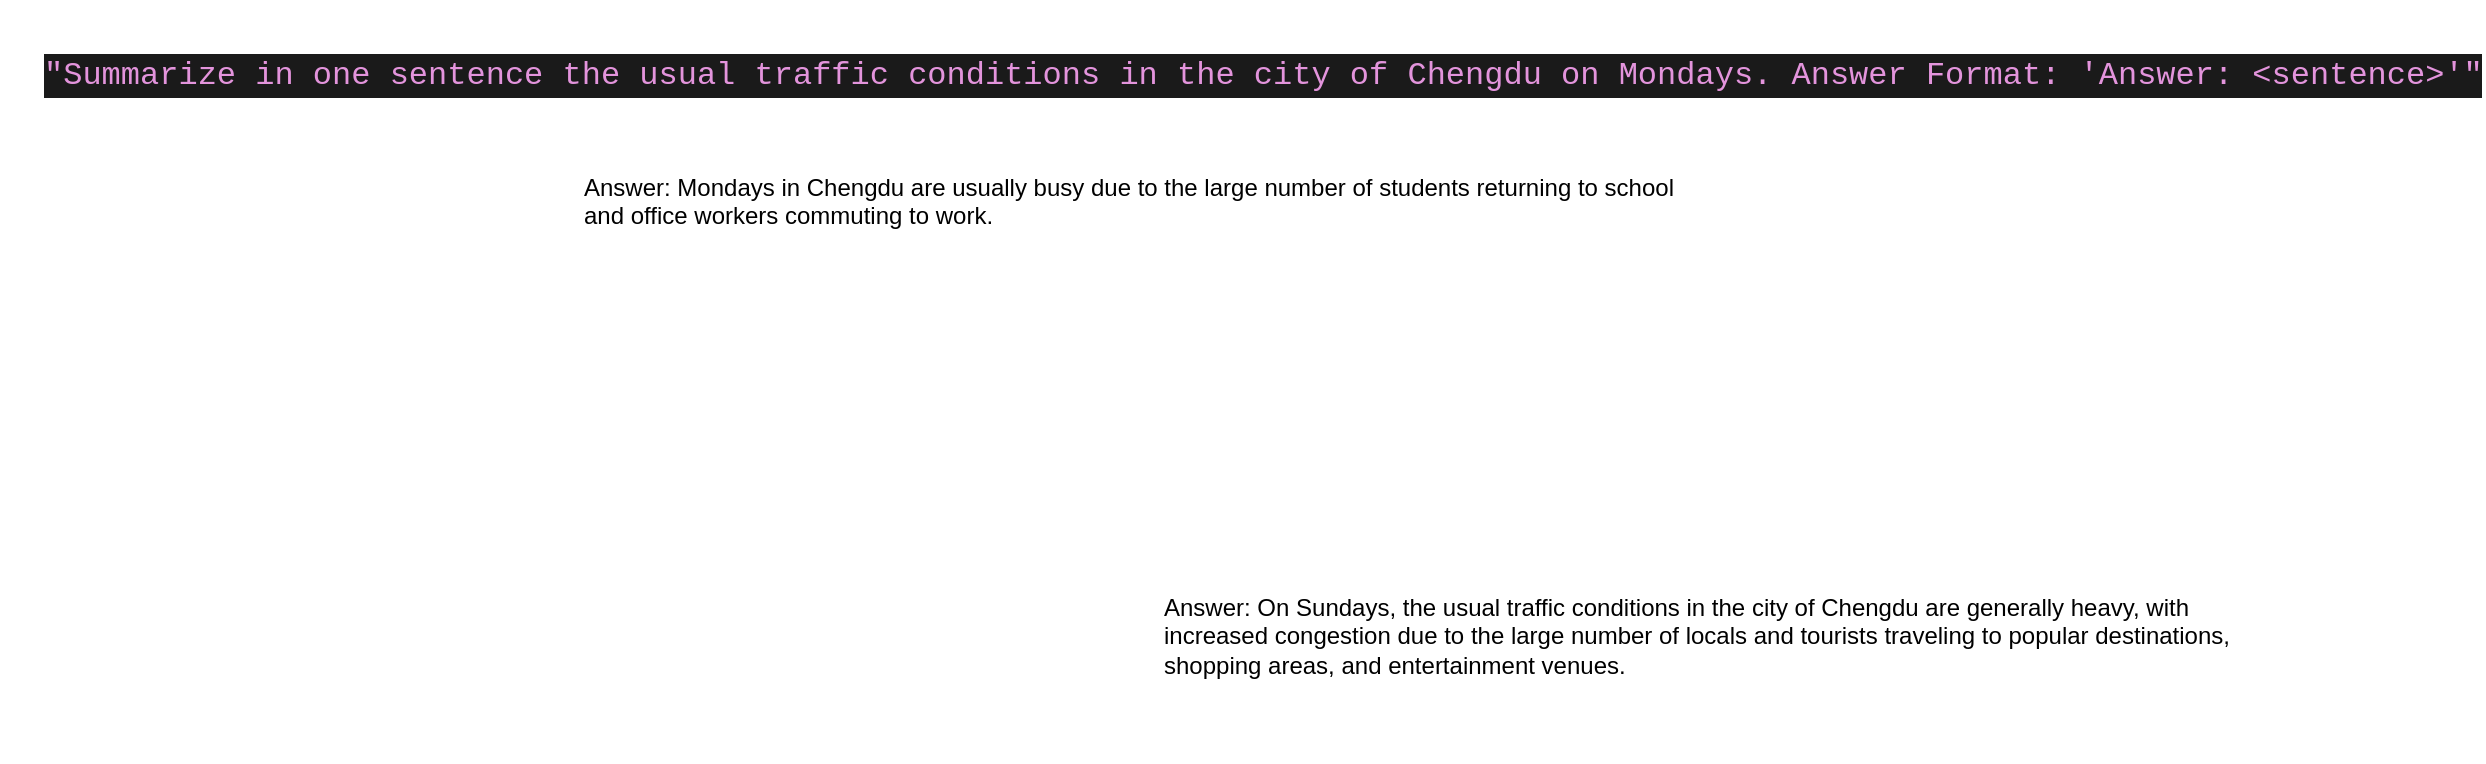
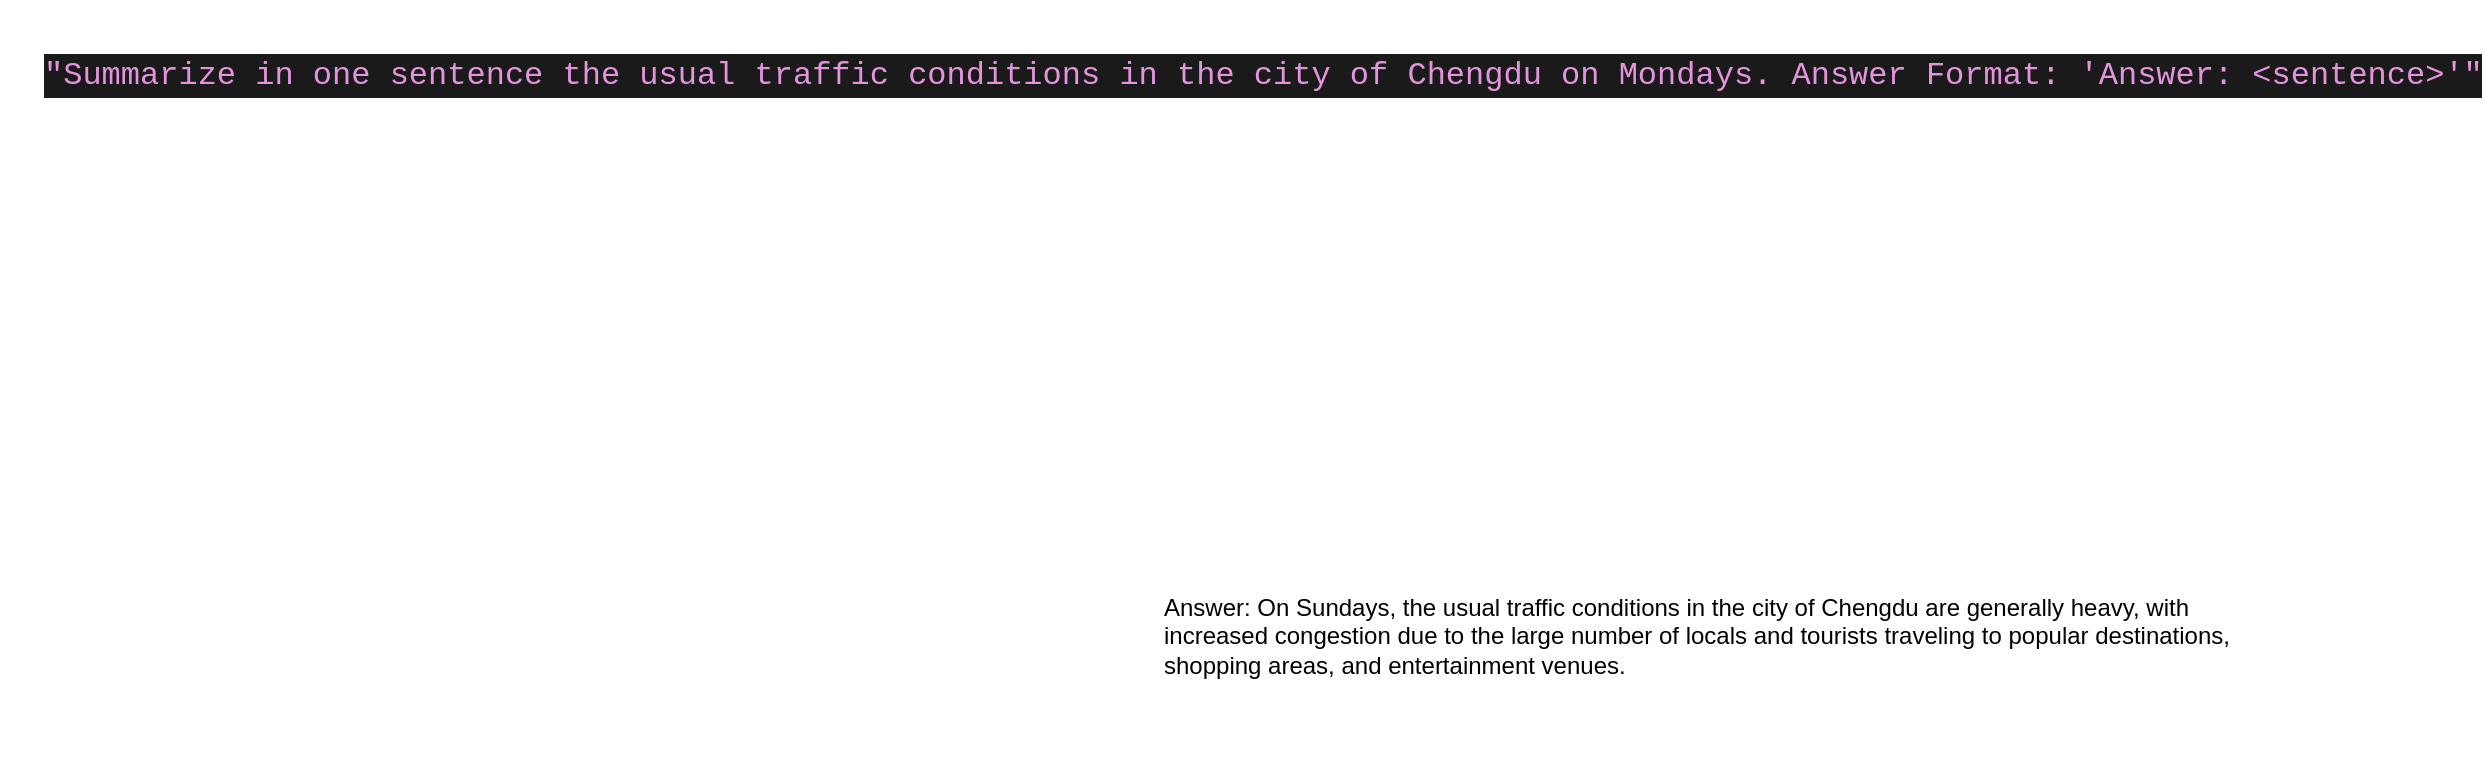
  <mxCell id="0" />
  <mxCell id="1" parent="0" />
- <mxCell id="2" value="Answer: Mondays in Chengdu are usually busy due to the large number of students returning to school and office workers commuting to work." style="text;whiteSpace=wrap;" vertex="1" parent="1"><mxGeometry x="290" y="80" width="560" height="50" as="geometry" /></mxCell>
  <mxCell id="3" value="&lt;div style=&quot;color: #d8dee9;background-color: #1a1a1a;font-family: Maple Mono CN, 'Courier New', monospace, Consolas, 'Courier New', monospace;font-weight: normal;font-size: 16px;line-height: 22px;white-space: pre;&quot;&gt;&lt;div&gt;&lt;span style=&quot;color: #e394dc;&quot;&gt;&quot;Summarize in one sentence the usual traffic conditions in the city of Chengdu on Mondays. Answer Format: 'Answer: &amp;lt;sentence&amp;gt;'&quot;&lt;/span&gt;&lt;/div&gt;&lt;/div&gt;" style="text;whiteSpace=wrap;html=1;" vertex="1" parent="1"><mxGeometry x="20" y="20" width="560" height="50" as="geometry" /></mxCell>
  <mxCell id="4" value="Answer: On Sundays, the usual traffic conditions in the city of Chengdu are generally heavy, with increased congestion due to the large number of locals and tourists traveling to popular destinations, shopping areas, and entertainment venues." style="text;whiteSpace=wrap;" vertex="1" parent="1"><mxGeometry x="580" y="290" width="560" height="70" as="geometry" /></mxCell>
